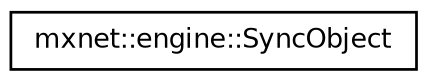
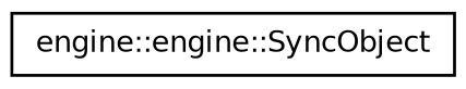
  digraph {
    rankdir=LR
-   n1 [color=black fillcolor=white fontname=Helvetica fontsize=10 height=0.2 label="mxnet::engine::SyncObject" shape=record style=filled width=0.4]
+   n1 [color=black fillcolor=white fontname=Helvetica fontsize=10 height=0.2 label="engine::engine::SyncObject" shape=record style=filled width=0.4]
  }
